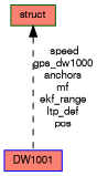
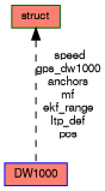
  digraph {
    node [fillcolor=salmon fontname=FreeSans fontsize=10 shape=record style=filled]
-   n1 [color=blue fontcolor=black height=0.2 label=DW1001 width=0.4]
+   n1 [color=blue fontcolor=black height=0.2 label=DW1000 width=0.4]
    n2 [color=darkgreen height=0.2 label=struct width=0.4]
    n2 -> n1 [color=black dir=back fontname=FreeSans fontsize=10 label=" speed\ngps_dw1000\nanchors\nmf\nekf_range\nltp_def\npos" labelfontname=FreeSans labelfontsize=10 style=dashed]
  }
